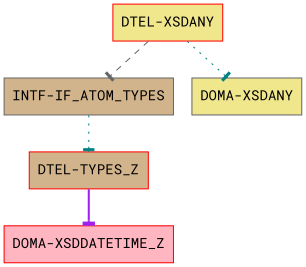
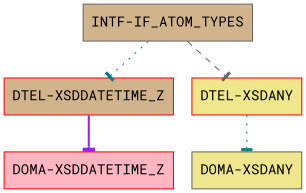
  digraph {
    fontname="Roboto Mono"
    node [color=red fillcolor=tan fontname="Roboto Mono" shape=box style=filled]
    edge [arrowhead=tee color=teal fontname="Roboto Mono" style=dotted]
    "INTF-IF_ATOM_TYPES" [color=gray40]
-   "DTEL-XSDDATETIME_Z" [label="DTEL-TYPES_Z"]
+   "DTEL-XSDDATETIME_Z"
    "DTEL-XSDANY" [fillcolor=khaki]
    "DOMA-XSDDATETIME_Z" [fillcolor=lightpink]
    "DOMA-XSDANY" [color=gray40 fillcolor=khaki]
    "INTF-IF_ATOM_TYPES" -> "DTEL-XSDDATETIME_Z"
-   "DTEL-XSDANY" -> "INTF-IF_ATOM_TYPES" [color=gray40 style=dashed]
+   "INTF-IF_ATOM_TYPES" -> "DTEL-XSDANY" [color=gray40 style=dashed]
    "DTEL-XSDDATETIME_Z" -> "DOMA-XSDDATETIME_Z" [color=purple style=bold]
    "DTEL-XSDANY" -> "DOMA-XSDANY"
  }
